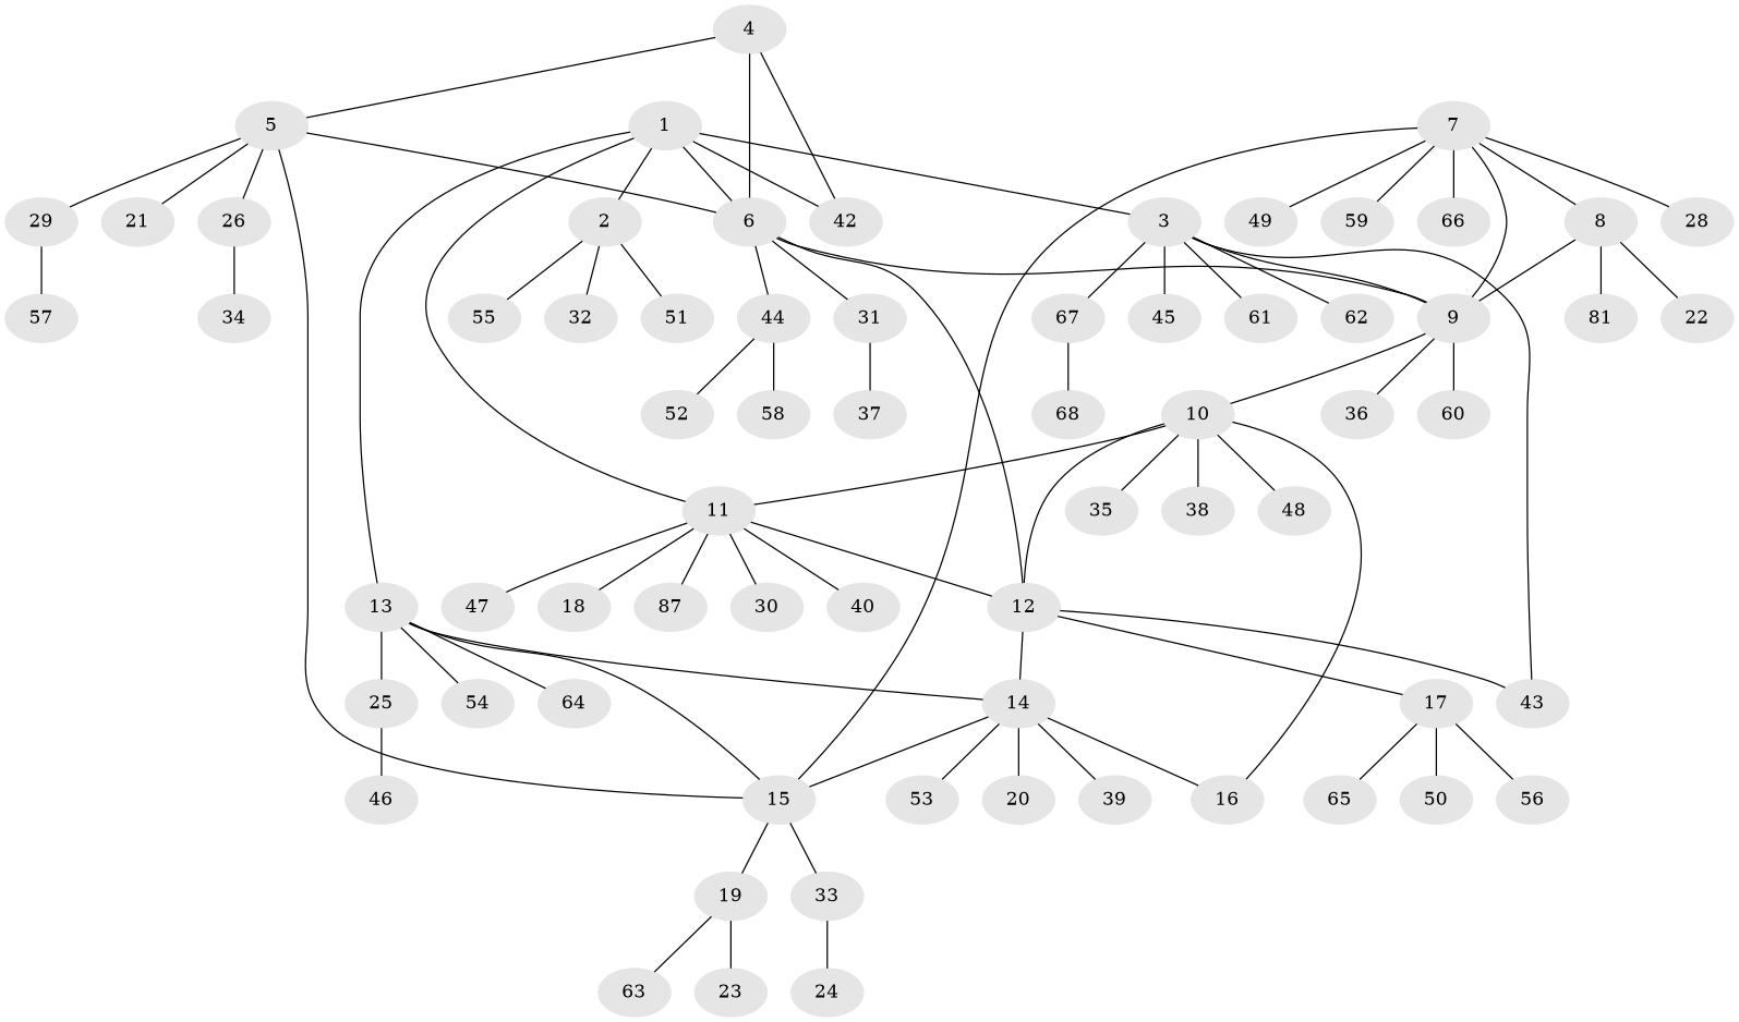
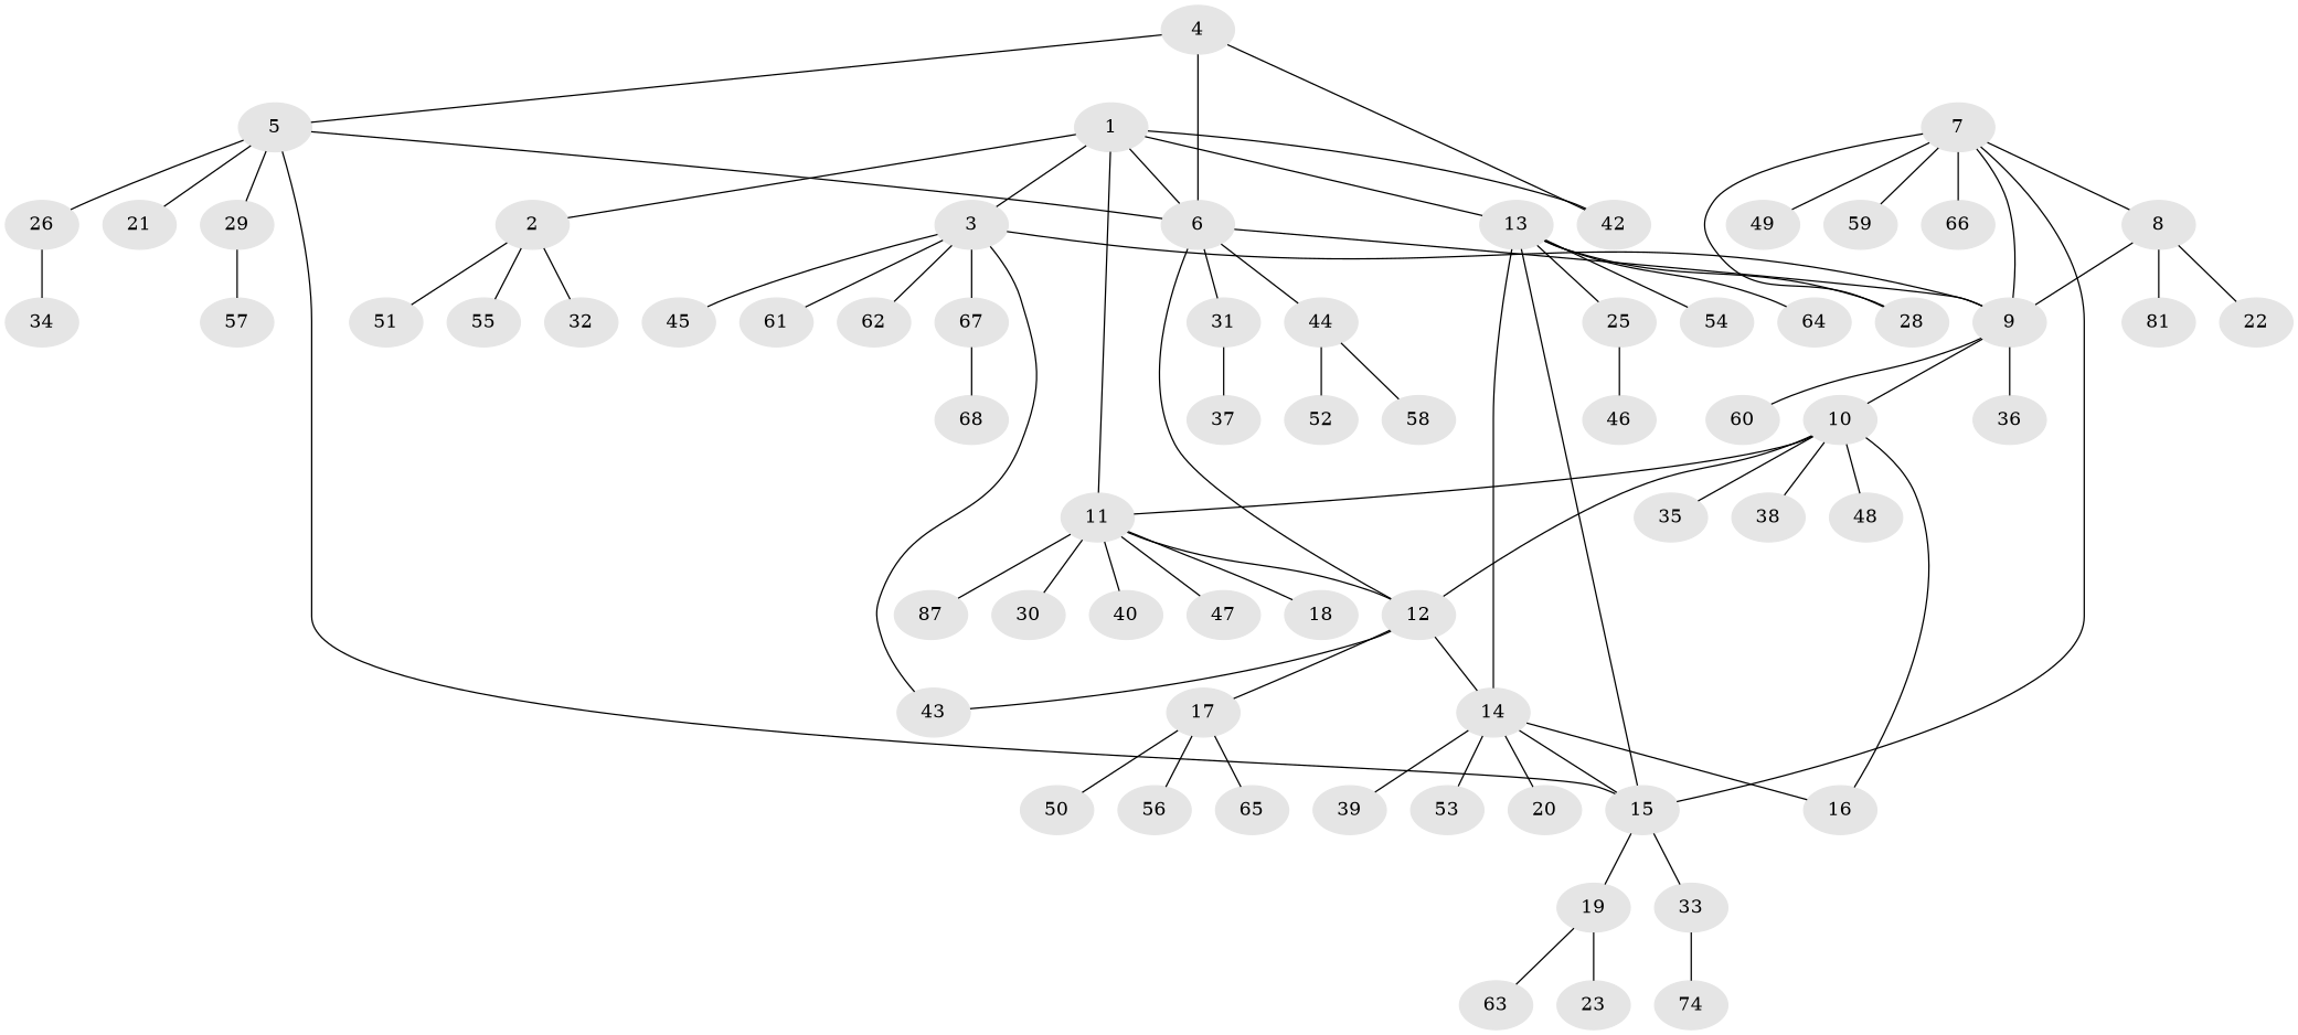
  graph {
    node [color=gray90 style=filled]
    1
    2
    3
    6
    11
    13
    42
    32
    51
    55
    9
    43
    45
    61
    62
    67
    12
    31
    44
    18
    n21 [label=87]
    30
    40
    47
    15
    28
    14
    25
    54
    64
    10
    36
    60
    68
    4
    5
    21
    26
    29
    19
    33
    34
    57
    17
    37
    52
    58
    7
    8
    49
    59
    66
    22
    n54 [label=81]
    16
    35
    38
    48
    20
    39
    53
    50
    56
    65
    46
    23
    63
-   24
+   24 [label=74]
    1 -- 2
    1 -- 3
    1 -- 6
    1 -- 11
    1 -- 13
    1 -- 42
    2 -- 32
    2 -- 51
    2 -- 55
    3 -- 9
    3 -- 43
    3 -- 45
    3 -- 61
    3 -- 62
    3 -- 67
    6 -- 9
    6 -- 12
    6 -- 31
    6 -- 44
    11 -- 12
    11 -- 18
    11 -- n21
    11 -- 30
    11 -- 40
    11 -- 47
    13 -- 15
+   13 -- 28
    13 -- 14
    13 -- 25
    13 -- 54
    13 -- 64
    9 -- 10
    9 -- 36
    9 -- 60
    67 -- 68
    12 -- 43
    12 -- 14
    12 -- 17
    31 -- 37
    44 -- 52
    44 -- 58
    15 -- 19
    15 -- 33
    14 -- 15
    14 -- 16
    14 -- 20
    14 -- 39
    14 -- 53
    25 -- 46
    10 -- 11
    10 -- 12
    10 -- 16
    10 -- 35
    10 -- 38
    10 -- 48
    4 -- 6
    4 -- 42
    4 -- 5
    5 -- 6
    5 -- 15
    5 -- 21
    5 -- 26
    5 -- 29
    26 -- 34
    29 -- 57
    19 -- 23
    19 -- 63
    33 -- 24
    17 -- 50
    17 -- 56
    17 -- 65
    7 -- 9
    7 -- 15
    7 -- 28
    7 -- 8
    7 -- 49
    7 -- 59
    7 -- 66
    8 -- 9
    8 -- 22
    8 -- n54
  }
